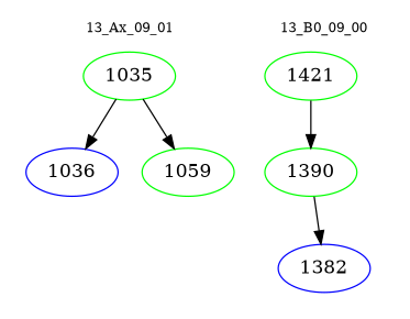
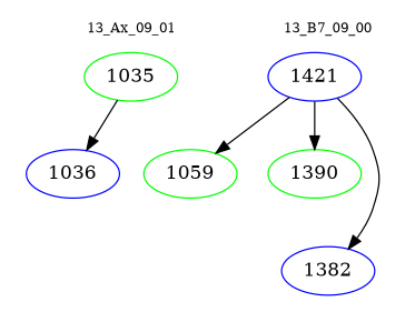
  digraph {
    node [color=green]
    edge [color=black]
    n1 [label=1035]
    n2 [color=blue label=1036]
    n3 [label=1059]
    n4 [label=1390]
    n5 [color=blue label=1382]
-   n6 [label=1421]
+   n6 [color=blue label=1421]
    subgraph cluster_1 {
      color=white
      fontsize=10
      label="13_Ax_09_01"
      n1
      n2
      n3
    }
    subgraph cluster_2 {
      color=white
      fontsize=10
-     label="13_B0_09_00"
+     label="13_B7_09_00"
      n4
      n5
      n6
    }
    n1 -> n2
-   n1 -> n3
-   n4 -> n5
+   n6 -> n3
+   n6 -> n5
    n6 -> n4
  }
